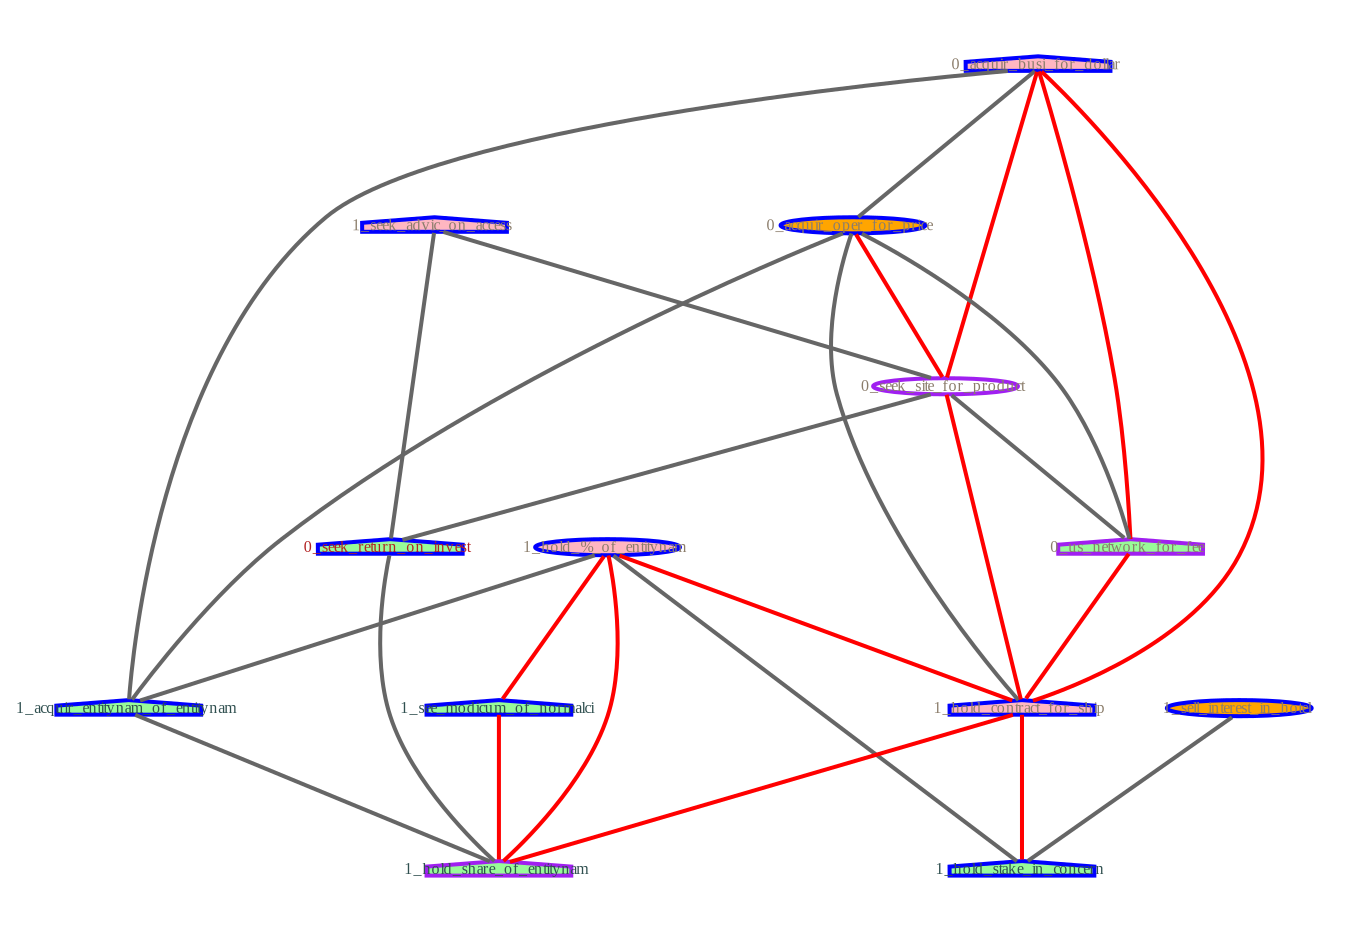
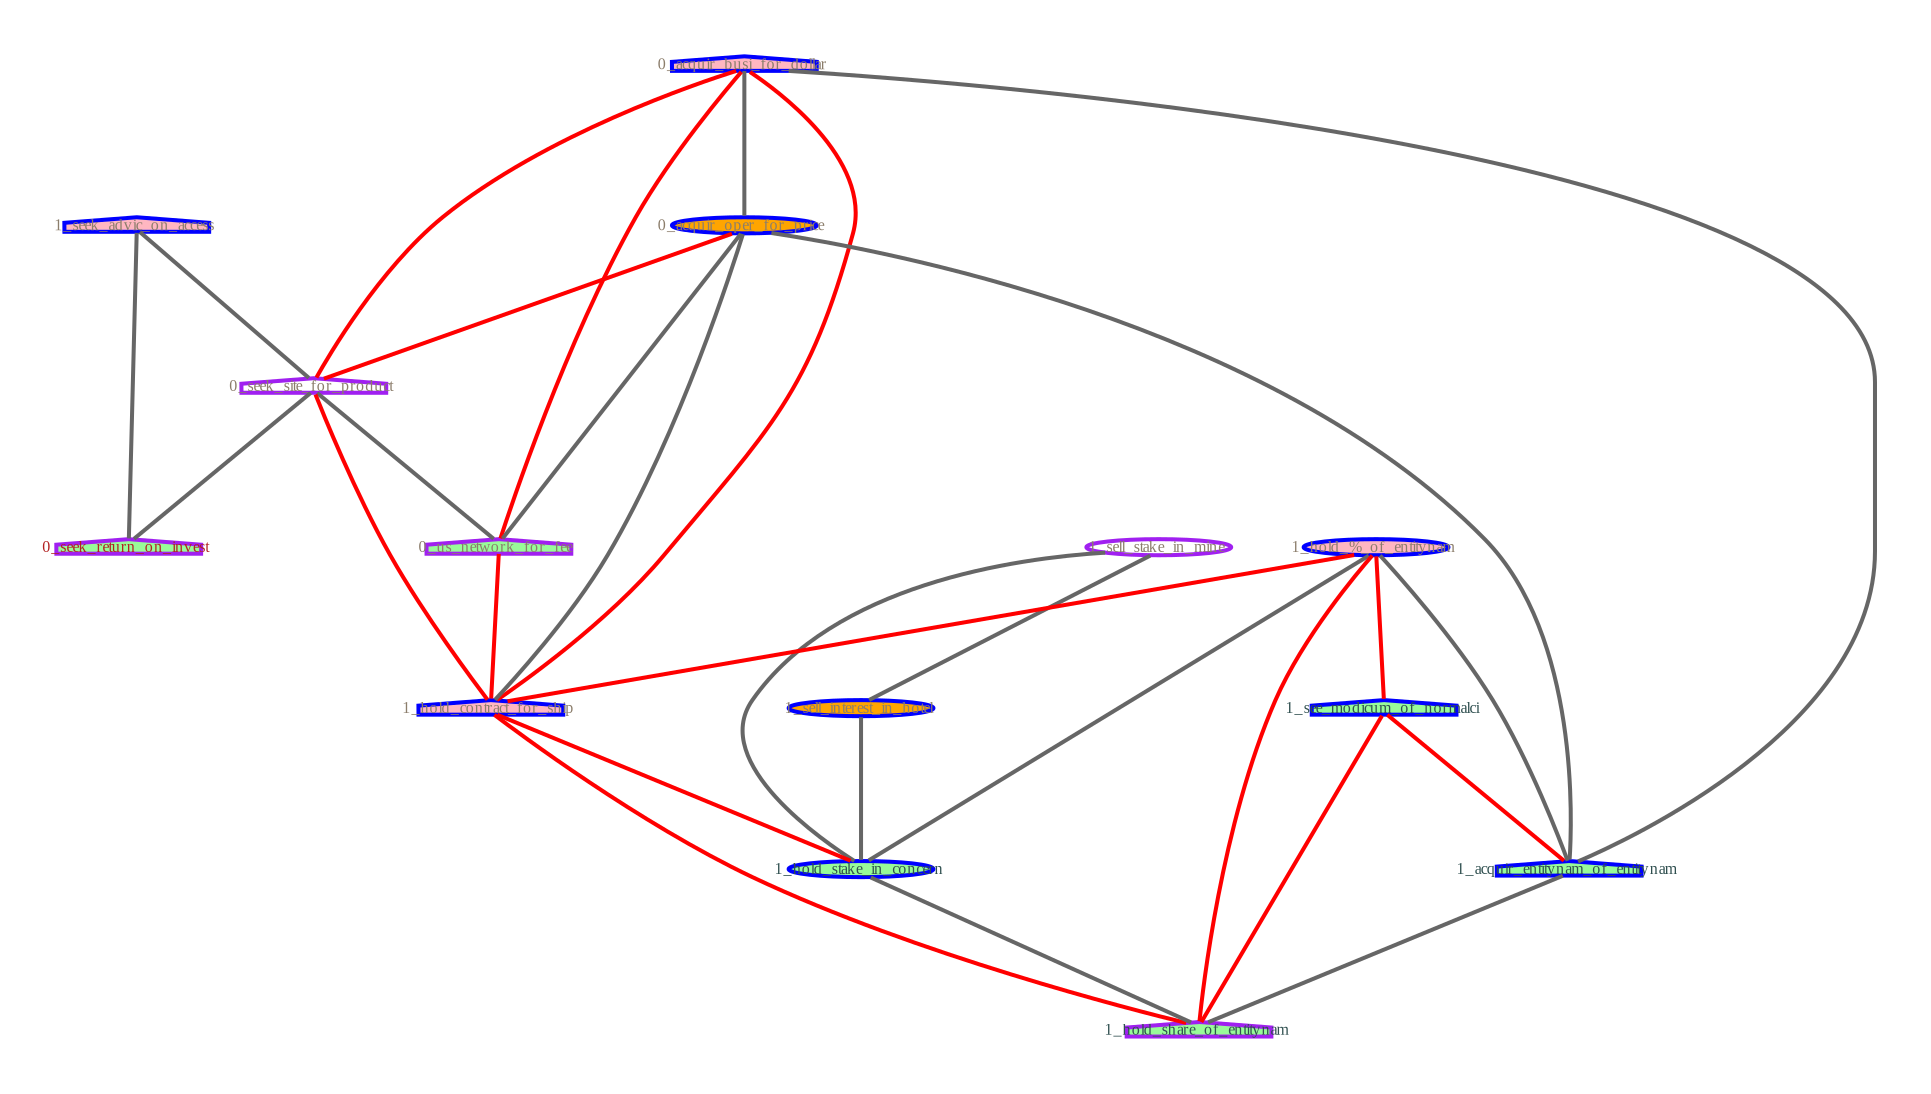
  graph {
    fontname="Liberation Serif"
    node [color=blue fillcolor=palegreen fixedsize=true fontcolor="#8b7d6b" fontname="Liberation Serif" fontsize=4 shape=house style=filled]
    edge [color=gray40 fontname="Liberation Serif" w=1]
    "0_acquir_busi_for_dollar " [fillcolor=lightpink height=.06 width=.5]
    "0_acquir_oper_for_price " [fillcolor=orange height=.06 shape=ellipse width=.5]
    "1_seek_advic_on_access " [fillcolor=lightpink height=.06 width=.5]
+   "1_sell_stake_in_mine " [color=purple fillcolor=white height=.06 shape=ellipse width=.5]
    "1_hold_%_of_entitynam " [fillcolor=lightpink height=.06 shape=ellipse width=.5]
-   "0_seek_site_for_product " [color=purple fillcolor=white height=.06 shape=ellipse width=.5]
+   "0_seek_site_for_product " [color=purple fillcolor=white height=.06 width=.5]
    "1_sell_interest_in_hotel " [fillcolor=orange height=.06 shape=ellipse width=.5]
    "0_us_network_for_fee " [color=purple height=.06 width=.5]
    "1_hold_contract_for_ship " [fillcolor=lightpink height=.06 width=.5]
-   "0_seek_return_on_invest " [fontcolor="#b22222" height=.06 width=.5]
+   "0_seek_return_on_invest " [color=purple fontcolor="#b22222" height=.06 width=.5]
    "1_acquir_entitynam_of_entitynam " [fontcolor="#2f4f4f" height=.06 width=.5]
-   "1_hold_stake_in_concern " [fontcolor="#2f4f4f" height=.06 width=.5]
+   "1_hold_stake_in_concern " [fontcolor="#2f4f4f" height=.06 shape=ellipse width=.5]
    "1_see_modicum_of_normalci " [fontcolor="#2f4f4f" height=.06 width=.5]
    "1_hold_share_of_entitynam " [color=purple fontcolor="#2f4f4f" height=.06 width=.5]
    subgraph sub_1 {
      "0_acquir_busi_for_dollar "
      "0_acquir_oper_for_price "
      "1_seek_advic_on_access "
+     "1_sell_stake_in_mine "
      "1_hold_%_of_entitynam "
      "0_seek_site_for_product "
      "1_sell_interest_in_hotel "
      "0_us_network_for_fee "
      "1_hold_contract_for_ship "
    }
    subgraph sub_2 {
      "0_seek_return_on_invest "
    }
    "0_acquir_busi_for_dollar " -- "0_acquir_oper_for_price " [w=2]
    "0_acquir_busi_for_dollar " -- "0_seek_site_for_product " [color=red]
    "0_acquir_busi_for_dollar " -- "0_us_network_for_fee " [color=red]
    "0_acquir_busi_for_dollar " -- "1_hold_contract_for_ship " [color=red]
    "0_acquir_busi_for_dollar " -- "1_acquir_entitynam_of_entitynam "
    "0_acquir_oper_for_price " -- "0_seek_site_for_product " [color=red]
    "0_acquir_oper_for_price " -- "0_us_network_for_fee "
    "0_acquir_oper_for_price " -- "1_hold_contract_for_ship "
    "0_acquir_oper_for_price " -- "1_acquir_entitynam_of_entitynam "
    "1_seek_advic_on_access " -- "0_seek_site_for_product "
    "1_seek_advic_on_access " -- "0_seek_return_on_invest " [w=2]
+   "1_sell_stake_in_mine " -- "1_sell_interest_in_hotel " [w=2]
+   "1_sell_stake_in_mine " -- "1_hold_stake_in_concern " [w=2]
    "1_hold_%_of_entitynam " -- "1_hold_contract_for_ship " [color=red]
    "1_hold_%_of_entitynam " -- "1_acquir_entitynam_of_entitynam " [w=2]
    "1_hold_%_of_entitynam " -- "1_hold_stake_in_concern "
    "1_hold_%_of_entitynam " -- "1_see_modicum_of_normalci " [color=red]
    "1_hold_%_of_entitynam " -- "1_hold_share_of_entitynam " [color=red w=3]
    "0_seek_site_for_product " -- "0_us_network_for_fee "
    "0_seek_site_for_product " -- "1_hold_contract_for_ship " [color=red]
    "0_seek_site_for_product " -- "0_seek_return_on_invest "
    "1_sell_interest_in_hotel " -- "1_hold_stake_in_concern "
    "0_us_network_for_fee " -- "1_hold_contract_for_ship " [color=red]
    "1_hold_contract_for_ship " -- "1_hold_stake_in_concern " [color=red]
    "1_hold_contract_for_ship " -- "1_hold_share_of_entitynam " [color=red]
    "1_acquir_entitynam_of_entitynam " -- "1_hold_share_of_entitynam " [w=2]
-   "0_seek_return_on_invest " -- "1_hold_share_of_entitynam "
+   "1_hold_stake_in_concern " -- "1_hold_share_of_entitynam "
+   "1_see_modicum_of_normalci " -- "1_acquir_entitynam_of_entitynam " [color=red]
    "1_see_modicum_of_normalci " -- "1_hold_share_of_entitynam " [color=red]
  }
